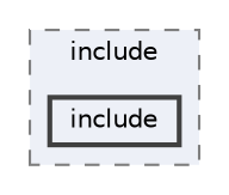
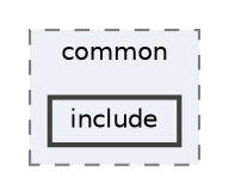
  digraph {
    compound=true
    n1 [color=grey25 fillcolor="#edf0f7" fontname=Helvetica fontsize=10 height=0.2 label=include shape=box style="filled,bold" width=0.4]
    subgraph cluster_1 {
      bgcolor="#edf0f7"
      fontname=Helvetica
      fontsize=10
-     label=include
+     label=common
      pencolor=grey50
      style="filled,dashed"
      n1
    }
  }
